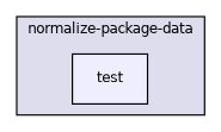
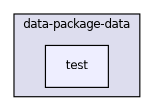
  digraph {
    compound=true
    n1 [fillcolor="#eeeeff" fontname=Helvetica fontsize=10 label=test pencolor=black shape=box style=filled]
    subgraph cluster_1 {
      bgcolor="#ddddee"
      fontname=Helvetica
      fontsize=10
-     label="normalize-package-data"
+     label="data-package-data"
      pencolor=black
      n1
    }
  }
